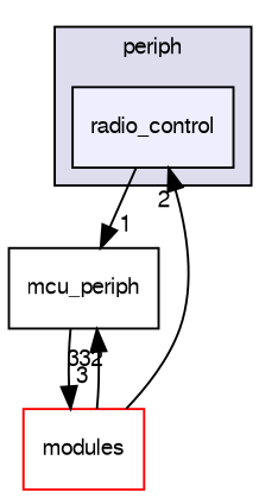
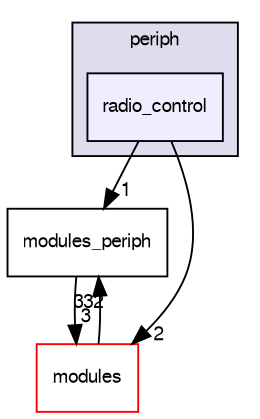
  digraph {
    compound=true
    node [fontname=FreeSans fontsize=10 shape=box style=filled]
    edge [labeldistance=1.5 labelfontname=FreeSans labelfontsize=10]
    n1 [fillcolor="#eeeeff" label=radio_control pencolor=black]
-   n2 [label=mcu_periph style=""]
+   n2 [label=modules_periph style=""]
    n3 [color=red fillcolor=white label=modules]
    subgraph cluster_1 {
      bgcolor="#ddddee"
      fontname=FreeSans
      fontsize=10
      label=periph
      pencolor=black
      n1
    }
    n1 -> n2 [headlabel=1]
-   n3 -> n1 [headlabel=2]
+   n1 -> n3 [headlabel=2]
    n2 -> n3 [headlabel=3]
    n3 -> n2 [headlabel=332]
  }
